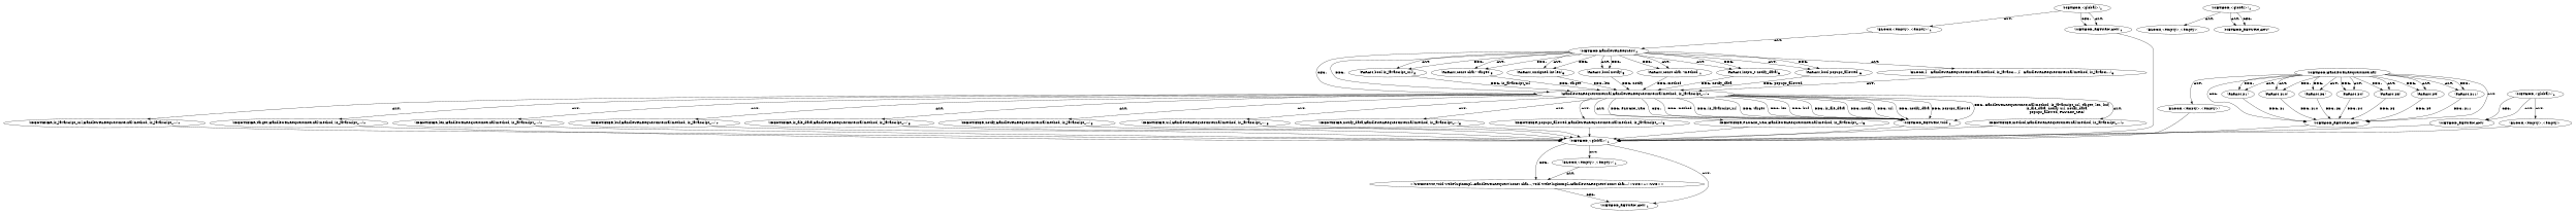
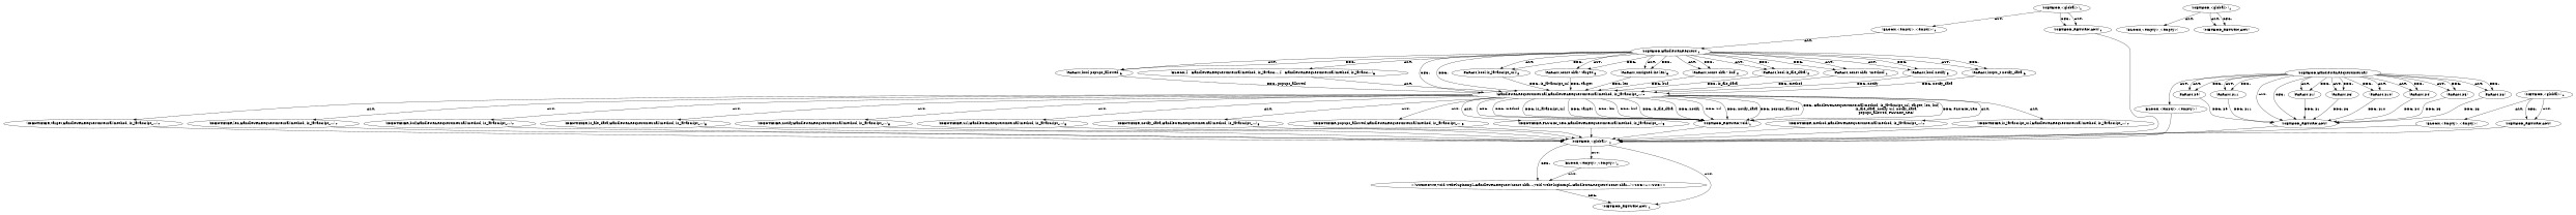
  digraph {
    n1 [label=<(METHOD,&lt;global&gt;)<SUB>1</SUB>>]
    n2 [label=<(BLOCK,&lt;empty&gt;,&lt;empty&gt;)<SUB>1</SUB>>]
    n3 [label=<(METHOD_RETURN,ANY)<SUB>1</SUB>>]
    n4 [label=<(METHOD,HandleURLRequest)<SUB>1</SUB>>]
    n5 [label=<(METHOD,&lt;global&gt;)<SUB>1</SUB>>]
    n6 [label=<(PARAM,const char *method)<SUB>1</SUB>>]
    n7 [label=<(PARAM,bool is_javascript_url)<SUB>2</SUB>>]
    n8 [label=<(PARAM,const char* target)<SUB>3</SUB>>]
    n9 [label=<(PARAM,unsigned int len)<SUB>3</SUB>>]
+   n10 [label=<(PARAM,const char* buf)<SUB>4</SUB>>]
+   n11 [label=<(PARAM,bool is_file_data)<SUB>4</SUB>>]
    n12 [label=<(PARAM,bool notify)<SUB>5</SUB>>]
    n13 [label=<(PARAM,intptr_t notify_data)<SUB>6</SUB>>]
    n14 [label=<(PARAM,bool popups_allowed)<SUB>6</SUB>>]
    n15 [label=<(BLOCK,{   HandleURLRequestInternal(method, is_javascr...,{   HandleURLRequestInternal(method, is_javascr...)<SUB>6</SUB>>]
    n16 [label=<(HandleURLRequestInternal,HandleURLRequestInternal(method, is_javascript_...)<SUB>7</SUB>>]
    n17 [label=<(METHOD_RETURN,void)<SUB>1</SUB>>]
    n18 [label=<(IDENTIFIER,method,HandleURLRequestInternal(method, is_javascript_...)<SUB>7</SUB>>]
    n19 [label=<(IDENTIFIER,is_javascript_url,HandleURLRequestInternal(method, is_javascript_...)<SUB>7</SUB>>]
    n20 [label=<(IDENTIFIER,target,HandleURLRequestInternal(method, is_javascript_...)<SUB>7</SUB>>]
    n21 [label=<(IDENTIFIER,len,HandleURLRequestInternal(method, is_javascript_...)<SUB>7</SUB>>]
    n22 [label=<(IDENTIFIER,buf,HandleURLRequestInternal(method, is_javascript_...)<SUB>7</SUB>>]
    n23 [label=<(IDENTIFIER,is_file_data,HandleURLRequestInternal(method, is_javascript_...)<SUB>8</SUB>>]
    n24 [label=<(IDENTIFIER,notify,HandleURLRequestInternal(method, is_javascript_...)<SUB>8</SUB>>]
    n25 [label=<(IDENTIFIER,url,HandleURLRequestInternal(method, is_javascript_...)<SUB>8</SUB>>]
    n26 [label=<(IDENTIFIER,notify_data,HandleURLRequestInternal(method, is_javascript_...)<SUB>8</SUB>>]
    n27 [label=<(IDENTIFIER,popups_allowed,HandleURLRequestInternal(method, is_javascript_...)<SUB>9</SUB>>]
    n28 [label=<(IDENTIFIER,PLUGIN_SRC,HandleURLRequestInternal(method, is_javascript_...)<SUB>9</SUB>>]
    n29 [label=<(BLOCK,&lt;empty&gt;,&lt;empty&gt;)<SUB>1</SUB>>]
    n30 [label="<(UNKNOWN,void WebPluginImpl::HandleURLRequest(const char...,void WebPluginImpl::HandleURLRequest(const char...)<SUB>1</SUB>>"]
    n31 [label=<(METHOD_RETURN,ANY)<SUB>1</SUB>>]
    n32 [label=<(METHOD,HandleURLRequestInternal)>]
    n33 [label=<(PARAM,p1)>]
    n34 [label=<(PARAM,p3)>]
    n35 [label=<(PARAM,p4)>]
    n36 [label=<(PARAM,p5)>]
+   n37 [label=<(PARAM,p8)>]
    n38 [label=<(PARAM,p9)>]
    n39 [label=<(PARAM,p10)>]
    n40 [label=<(PARAM,p11)>]
    n41 [label=<(BLOCK,&lt;empty&gt;,&lt;empty&gt;)>]
    n42 [label=<(METHOD_RETURN,ANY)>]
    n43 [label=<(METHOD,&lt;global&gt;)<SUB>1</SUB>>]
    n44 [label=<(BLOCK,&lt;empty&gt;,&lt;empty&gt;)>]
    n45 [label=<(METHOD_RETURN,ANY)>]
    n46 [label=<(METHOD,&lt;global&gt;)<SUB>1</SUB>>]
    n47 [label=<(BLOCK,&lt;empty&gt;,&lt;empty&gt;)>]
    n48 [label=<(METHOD_RETURN,ANY)>]
    n1 -> n2 [label="AST: "]
    n1 -> n3 [label="AST: "]
    n1 -> n3 [label="CFG: "]
    n2 -> n4 [label="AST: "]
    n3 -> n5
    n4 -> n6 [label="AST: "]
    n4 -> n6 [label="DDG: "]
    n4 -> n7 [label="AST: "]
    n4 -> n7 [label="DDG: "]
    n4 -> n8 [label="AST: "]
    n4 -> n8 [label="DDG: "]
    n4 -> n9 [label="AST: "]
    n4 -> n9 [label="DDG: "]
+   n4 -> n10 [label="AST: "]
+   n4 -> n10 [label="DDG: "]
+   n4 -> n11 [label="AST: "]
+   n4 -> n11 [label="DDG: "]
    n4 -> n12 [label="AST: "]
    n4 -> n12 [label="DDG: "]
    n4 -> n13 [label="AST: "]
    n4 -> n13 [label="DDG: "]
    n4 -> n14 [label="AST: "]
    n4 -> n14 [label="DDG: "]
    n4 -> n15 [label="AST: "]
    n4 -> n16 [label="CFG: "]
    n4 -> n16 [label="DDG: "]
    n5 -> n29 [label="AST: "]
    n5 -> n30 [label="CFG: "]
    n5 -> n31 [label="AST: "]
    n6 -> n16 [label="DDG: method"]
    n7 -> n16 [label="DDG: is_javascript_url"]
    n8 -> n16 [label="DDG: target"]
    n9 -> n16 [label="DDG: len"]
+   n10 -> n16 [label="DDG: buf"]
+   n11 -> n16 [label="DDG: is_file_data"]
    n12 -> n16 [label="DDG: notify"]
    n13 -> n16 [label="DDG: notify_data"]
    n14 -> n16 [label="DDG: popups_allowed"]
    n15 -> n16 [label="AST: "]
    n16 -> n17 [label="CFG: "]
    n16 -> n17 [label="DDG: method"]
    n16 -> n17 [label="DDG: is_javascript_url"]
    n16 -> n17 [label="DDG: target"]
    n16 -> n17 [label="DDG: len"]
    n16 -> n17 [label="DDG: buf"]
    n16 -> n17 [label="DDG: is_file_data"]
    n16 -> n17 [label="DDG: notify"]
    n16 -> n17 [label="DDG: url"]
    n16 -> n17 [label="DDG: notify_data"]
    n16 -> n17 [label="DDG: popups_allowed"]
    n16 -> n17 [label="DDG: HandleURLRequestInternal(method, is_javascript_url, target, len, buf,\n                           is_file_data, notify, url, notify_data,\n                           popups_allowed, PLUGIN_SRC)"]
    n16 -> n17 [label="DDG: PLUGIN_SRC"]
    n16 -> n18 [label="AST: "]
    n16 -> n19 [label="AST: "]
    n16 -> n20 [label="AST: "]
    n16 -> n21 [label="AST: "]
    n16 -> n22 [label="AST: "]
    n16 -> n23 [label="AST: "]
    n16 -> n24 [label="AST: "]
    n16 -> n25 [label="AST: "]
    n16 -> n26 [label="AST: "]
    n16 -> n27 [label="AST: "]
    n16 -> n28 [label="AST: "]
    n17 -> n5
    n18 -> n5
    n19 -> n5
    n20 -> n5
    n21 -> n5
    n22 -> n5
    n23 -> n5
    n24 -> n5
    n25 -> n5
    n26 -> n5
    n27 -> n5
    n28 -> n5
    n29 -> n30 [label="AST: "]
    n30 -> n31 [label="CFG: "]
    n32 -> n33 [label="AST: "]
    n32 -> n33 [label="DDG: "]
    n32 -> n34 [label="AST: "]
    n32 -> n34 [label="DDG: "]
    n32 -> n35 [label="AST: "]
    n32 -> n35 [label="DDG: "]
    n32 -> n36 [label="AST: "]
    n32 -> n36 [label="DDG: "]
+   n32 -> n37 [label="AST: "]
+   n32 -> n37 [label="DDG: "]
    n32 -> n38 [label="AST: "]
    n32 -> n38 [label="DDG: "]
    n32 -> n39 [label="AST: "]
    n32 -> n39 [label="DDG: "]
    n32 -> n40 [label="AST: "]
    n32 -> n40 [label="DDG: "]
    n32 -> n41 [label="AST: "]
    n32 -> n42 [label="AST: "]
    n32 -> n42 [label="CFG: "]
    n33 -> n42 [label="DDG: p1"]
    n34 -> n42 [label="DDG: p3"]
    n35 -> n42 [label="DDG: p4"]
    n36 -> n42 [label="DDG: p5"]
+   n37 -> n42 [label="DDG: p8"]
    n38 -> n42 [label="DDG: p9"]
    n39 -> n42 [label="DDG: p10"]
    n40 -> n42 [label="DDG: p11"]
    n41 -> n5
    n42 -> n5
    n43 -> n44 [label="AST: "]
    n43 -> n45 [label="AST: "]
    n43 -> n45 [label="CFG: "]
    n44 -> n5
    n45 -> n5
    n46 -> n47 [label="AST: "]
    n46 -> n48 [label="AST: "]
    n46 -> n48 [label="CFG: "]
  }
